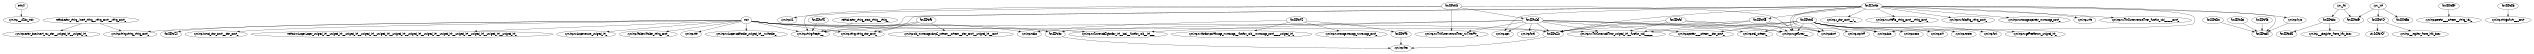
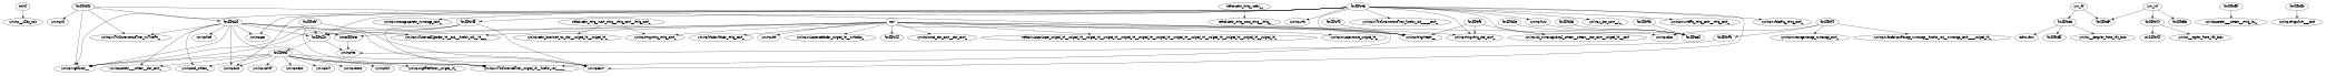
  digraph {
    fontname="Patrick Hand"
    node [fontname="Patrick Hand"]
    edge [fontname="Patrick Hand"]
    n1 [label=entry0]
    n2 [label="sym.imp.__uClibc_main"]
    n3 [label="method.vector_string_.insert_string__string_const__string_const_"]
    n4 [label="sym.imp.vector_base::insert_raw_char__unsigned_int__unsigned_int_"]
    n5 [label="sym.imp.string::string_string_const_"]
    n6 [label="sym._fini"]
    n7 [label="fcn.0804b654"]
    n8 [label="fcn.0804b6bc"]
+   n9 [label="section..dtors"]
    n10 [label="fcn.0804b658"]
    n11 [label="sym.imp.__deregister_frame_info_bases"]
    n12 [label="sym._init"]
    n13 [label="fcn.0804b724"]
    n14 [label="fcn.0804d5dc"]
    n15 [label="unk.0x804b72f"]
    n16 [label="sym.imp.__register_frame_info_bases"]
+   n17 [label="method.vector_string_.vector__"]
    n18 [label="method.vector_string_.erase_string__string_"]
    n19 [label="sym.imp.string::freeptr__"]
    n20 [label=main]
    n21 [label="sym.imp.insmod_char_const__char_const_"]
    n22 [label="method.nv::Looper.Looper_unsigned_int__unsigned_int__unsigned_int__unsigned_int__unsigned_int__unsigned_int__unsigned_int__unsigned_int__unsigned_int__unsigned_int__unsigned_int__unsigned_int__unsigned_int_"]
    n23 [label="sym.imp.nv::Looper::ensure_unsigned_int_"]
    n24 [label="sym.imp.nv::Runner::addSighandler_int__bool__function_void__int___"]
-   n25 [label="fcn.0804c1ea"]
+   n25 [label="insmod.0804c1ea"]
    n26 [label="sym.imp.malloc"]
    n27 [label="sym.imp.string::string_char_const_"]
    n28 [label="sym.imp.AHolder::AHolder_string_const_"]
    n29 [label="sym.imp.stat"]
    n30 [label="sym.imp.nv::Looper::addHandler_unsigned_int__nv::Handler_"]
    n31 [label="sym.imp.nv::ThinRunner::addTimer_unsigned_int__function_void_____"]
    n32 [label="fcn.0804c23c"]
    n33 [label="fcn.0804c120"]
    n34 [label="sym.imp.free"]
    n35 [label="fcn.0804b8be"]
    n36 [label="fcn.0804ac60"]
    n37 [label="fcn.0804b8e6"]
    n38 [label="fcn.0804b90e"]
    n39 [label="fcn.0804b996"]
    n40 [label="fcn.0804bf18"]
    n41 [label="sym.imp.nv::message::message_nv::message_const_"]
    n42 [label="sym.imp.nv::Handler::postMessage_nv::message__function_void__nv::message_const____unsigned_int_"]
    n43 [label="fcn.0804c057"]
    n44 [label="sym.imp.operator___ostream__string_view_"]
    n45 [label="fcn.0804c198"]
    n46 [label="fcn.0804c2e0"]
    n47 [label="sym.imp.abort"]
    n48 [label="sym.imp.nv::getRunner__"]
    n49 [label="sym.imp.open"]
    n50 [label="sym.imp.operator___ostream__char_const_"]
    n51 [label="sym.imp.endl_ostream_"]
    n52 [label="sym.imp.fcntl"]
    n53 [label="sym.imp.nv::ThinRunner::removeTimer_nv::TimerPtr_"]
    n54 [label="sym.imp.close"]
    n55 [label="fcn.0804c436"]
    n56 [label="sym.imp.kill"]
    n57 [label="fcn.0804c4d0"]
    n58 [label="sym.imp.rename"]
    n59 [label="sym.imp.fork"]
    n60 [label="sym.imp.nv::getFreeMemory_unsigned_int_"]
    n61 [label="sym.imp.snprintf"]
    n62 [label="sym.imp.execve"]
    n63 [label="sym.imp.exit"]
    n64 [label="fcn.0804bffb"]
    n65 [label="sym.imp.void_nv::message::dump2_ostream__ostream__char_const__unsigned_int__const"]
    n66 [label="fcn.0804c785"]
    n67 [label="fcn.0804c9a1"]
-   n68 [label="fcn.0824c7da"]
+   n68 [label="fcn.0804c7da"]
    n69 [label="sym.imp.s_char_const__::_"]
    n70 [label="sym.imp.nv::writeFile_string_const__string_const_"]
    n71 [label="sym.imp.nv::failedMsg_string_const_"]
    n72 [label="sym.imp.nv::message::operator_nv::message_const_"]
    n73 [label="sym.imp.write"]
    n74 [label="sym.imp.nv::ThinRunner::removeTimer_function_void_____const_"]
    n75 [label="sym.imp.fsync"]
    n76 [label="fcn.0804c03a"]
    n77 [label="sym.imp.stringbuf::str___const"]
    n1 -> n2
    n3 -> n4
    n3 -> n5
    n6 -> n7
    n6 -> n8
+   n8 -> n9
    n8 -> n10
    n8 -> n11
    n12 -> n7
    n12 -> n13
    n12 -> n14
    n13 -> n15
    n13 -> n16
+   n17 -> n18
    n18 -> n19
    n20 -> n5
    n20 -> n19
    n20 -> n21
    n20 -> n22
    n20 -> n23
    n20 -> n24
    n20 -> n25
    n20 -> n26
    n20 -> n27
    n20 -> n28
    n20 -> n29
    n20 -> n30
    n20 -> n31
    n20 -> n32
    n20 -> n33
    n25 -> n34
    n32 -> n34
    n35 -> n36
    n37 -> n36
    n38 -> n36
    n39 -> n34
    n40 -> n26
    n40 -> n39
    n40 -> n41
    n40 -> n42
    n43 -> n44
    n45 -> n19
    n46 -> n24
    n46 -> n25
    n46 -> n31
    n46 -> n32
+   n46 -> n47
    n46 -> n48
    n46 -> n49
    n46 -> n50
    n46 -> n51
    n46 -> n52
    n46 -> n53
    n46 -> n54
    n55 -> n19
    n55 -> n46
    n55 -> n48
    n55 -> n53
    n55 -> n56
    n57 -> n31
-   n57 -> n32
+   n32 -> n57
    n57 -> n47
    n57 -> n48
    n57 -> n50
    n57 -> n51
    n57 -> n54
    n57 -> n58
    n57 -> n59
    n57 -> n60
    n57 -> n61
    n57 -> n62
    n57 -> n63
    n64 -> n19
    n64 -> n27
    n64 -> n65
    n66 -> n31
    n66 -> n32
    n66 -> n47
    n66 -> n48
    n67 -> n31
    n67 -> n32
    n67 -> n47
    n67 -> n48
    n68 -> n19
    n68 -> n27
    n68 -> n32
    n68 -> n36
    n68 -> n47
    n68 -> n48
    n68 -> n49
    n68 -> n54
    n68 -> n66
    n68 -> n69
    n68 -> n70
    n68 -> n71
    n68 -> n72
    n68 -> n73
    n68 -> n74
    n68 -> n75
    n75 -> n36
    n76 -> n77
  }
